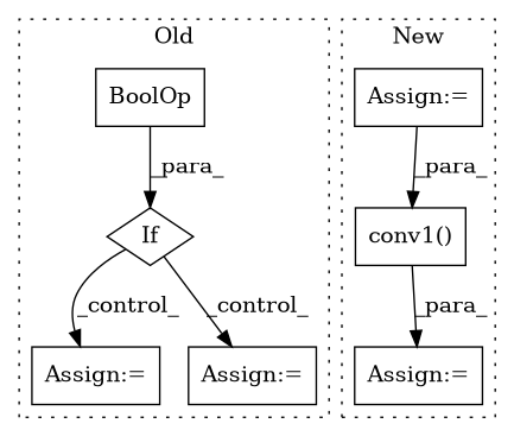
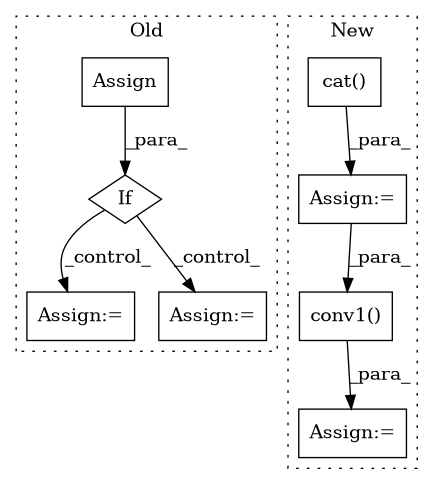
  digraph {
    node [a=68 l=3 shape=box]
-   n1 [a=72 l=49 label=BoolOp s=1027]
+   n1 [a=72 l=49 label=Assign s=1027]
    n2 [a=96 l="3,5" label=If s="1024,1076" shape=diamond]
    n3 [label="Assign:=" s=1222]
    n4 [label="Assign:=" s=1184]
+   n5 [a=75 l="10,8" label="cat()" s="1585,1623"]
    n6 [label="Assign:=" s=1582]
    n7 [a=75 l="11,1" label="conv1()" s="1782,1810"]
    n8 [label="Assign:=" s=1953]
    subgraph cluster_1 {
      label=Old
      style=dotted
      n1
      n2
      n3
      n4
    }
    subgraph cluster_2 {
      label=New
      style=dotted
+     n5
      n6
      n7
      n8
    }
    n1 -> n2 [label=_para_]
    n2 -> n3 [label=_control_]
    n2 -> n4 [label=_control_]
+   n5 -> n6 [label=_para_]
    n6 -> n7 [label=_para_]
    n7 -> n8 [label=_para_]
  }
